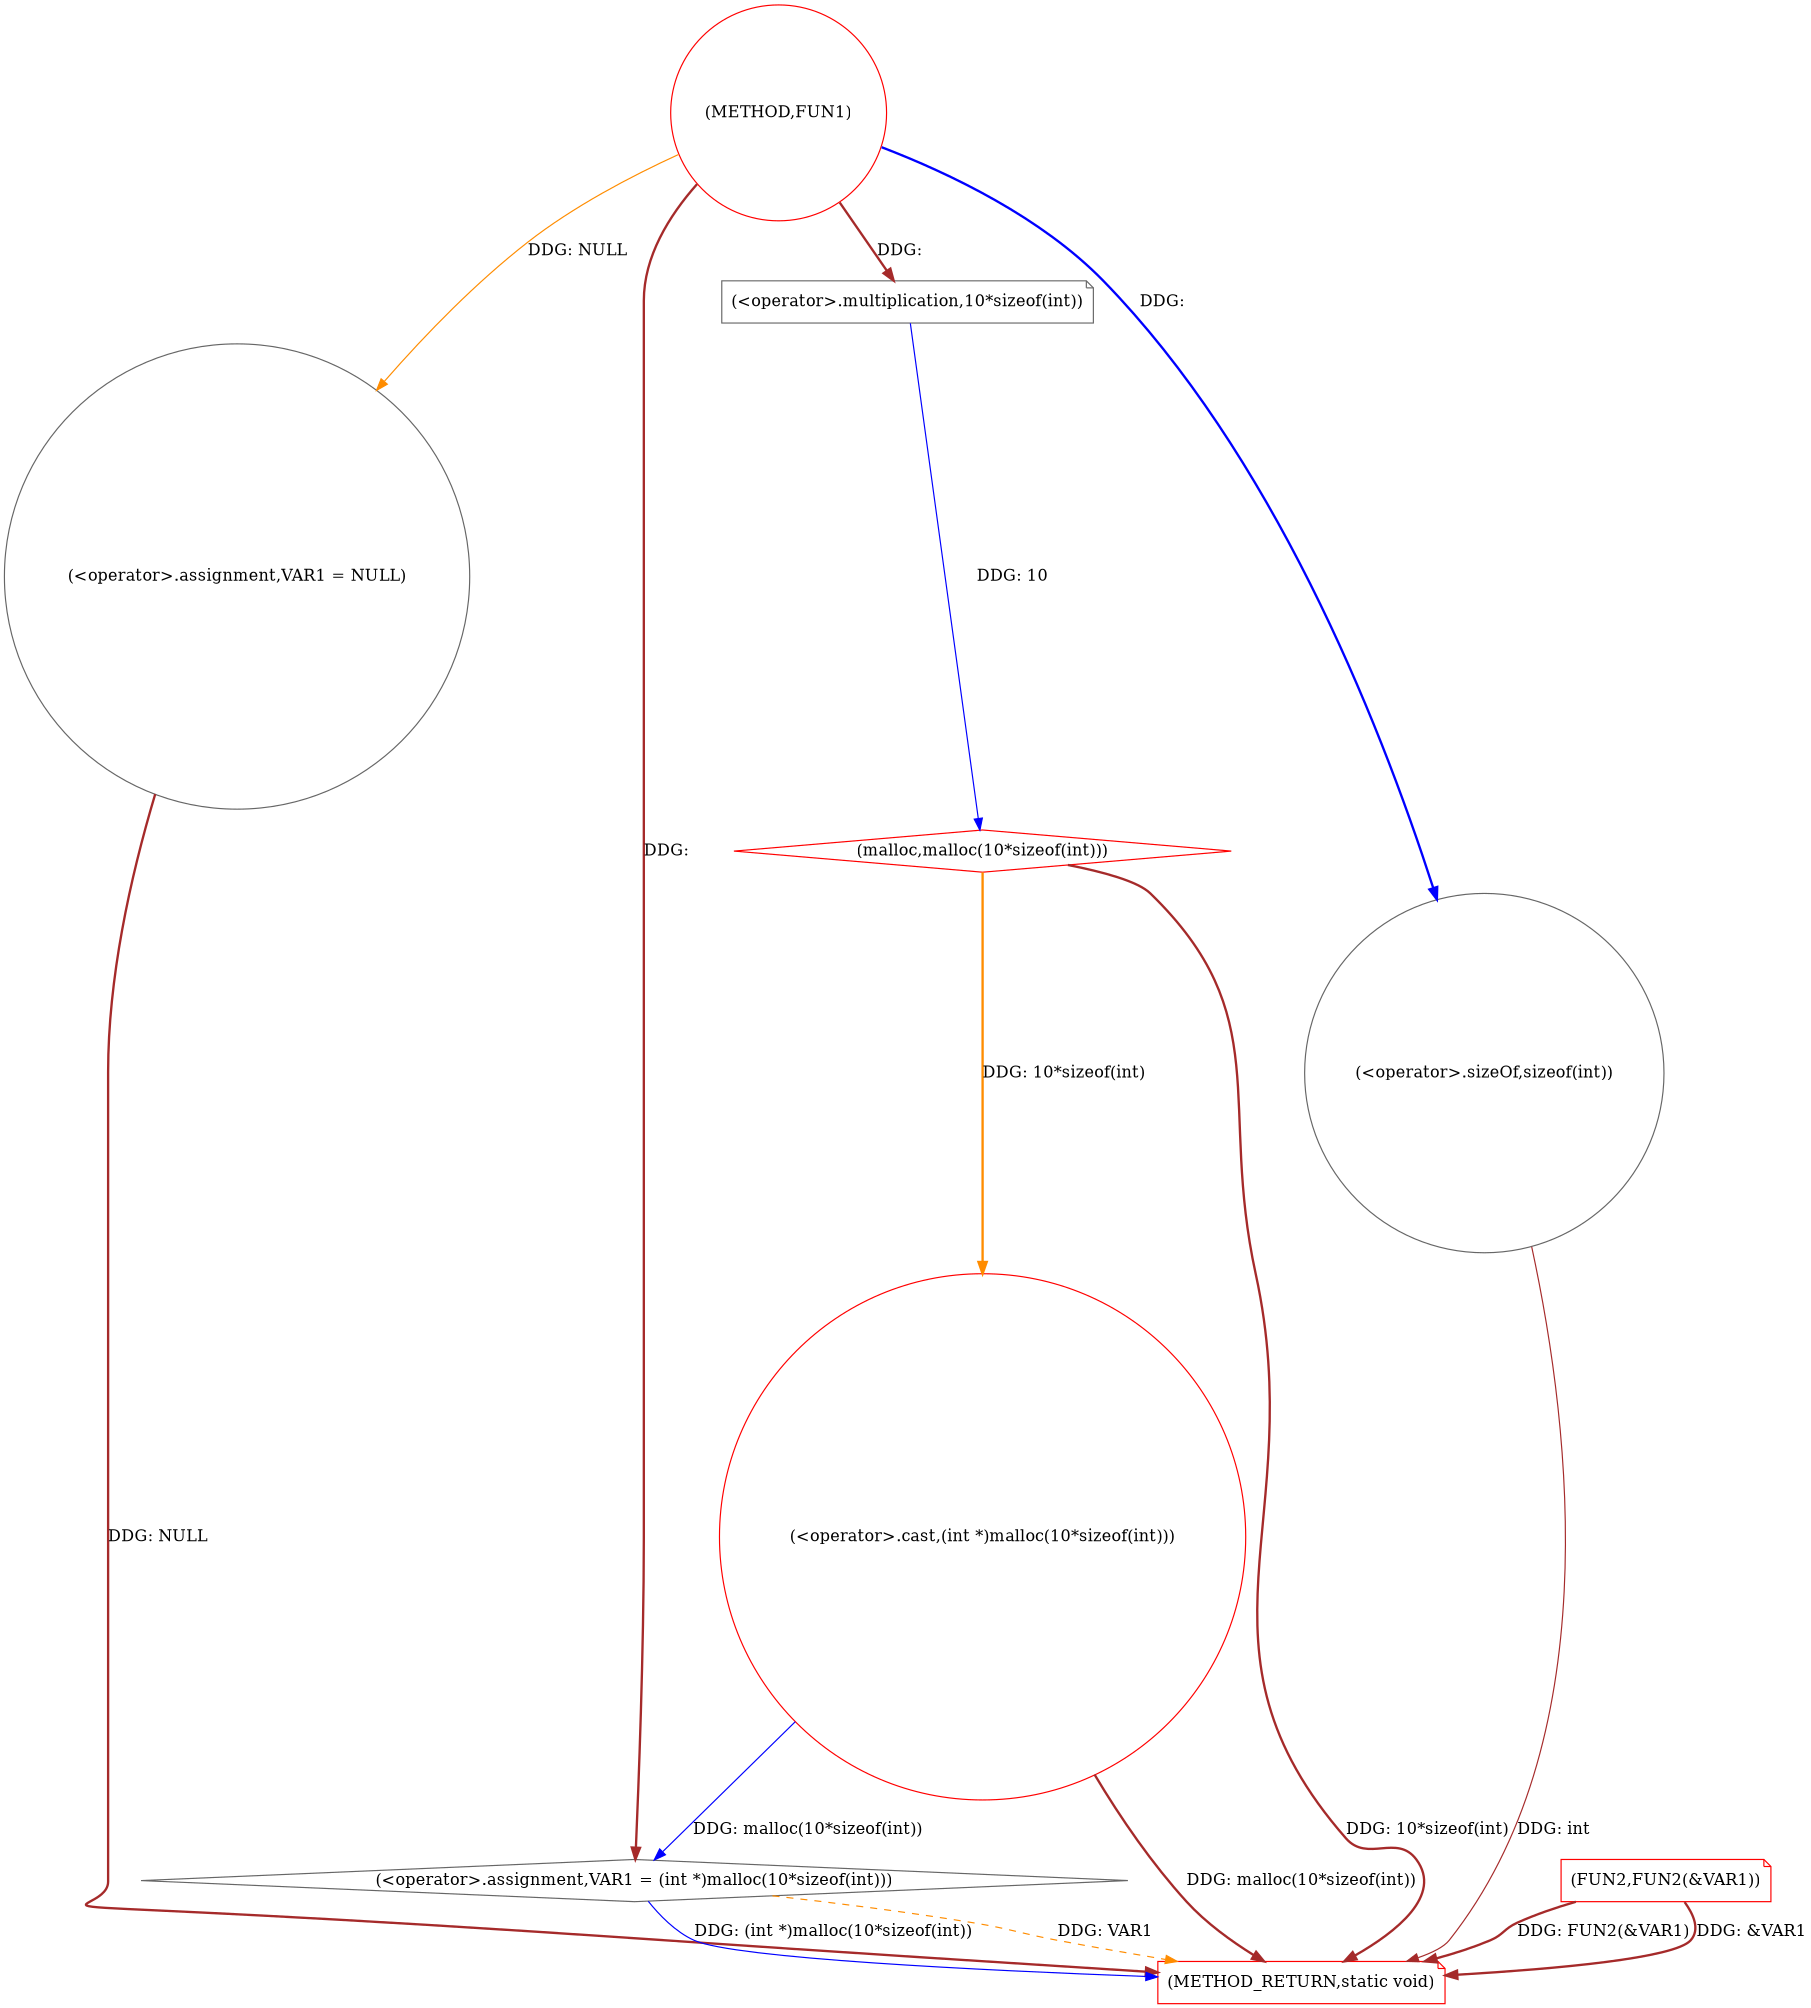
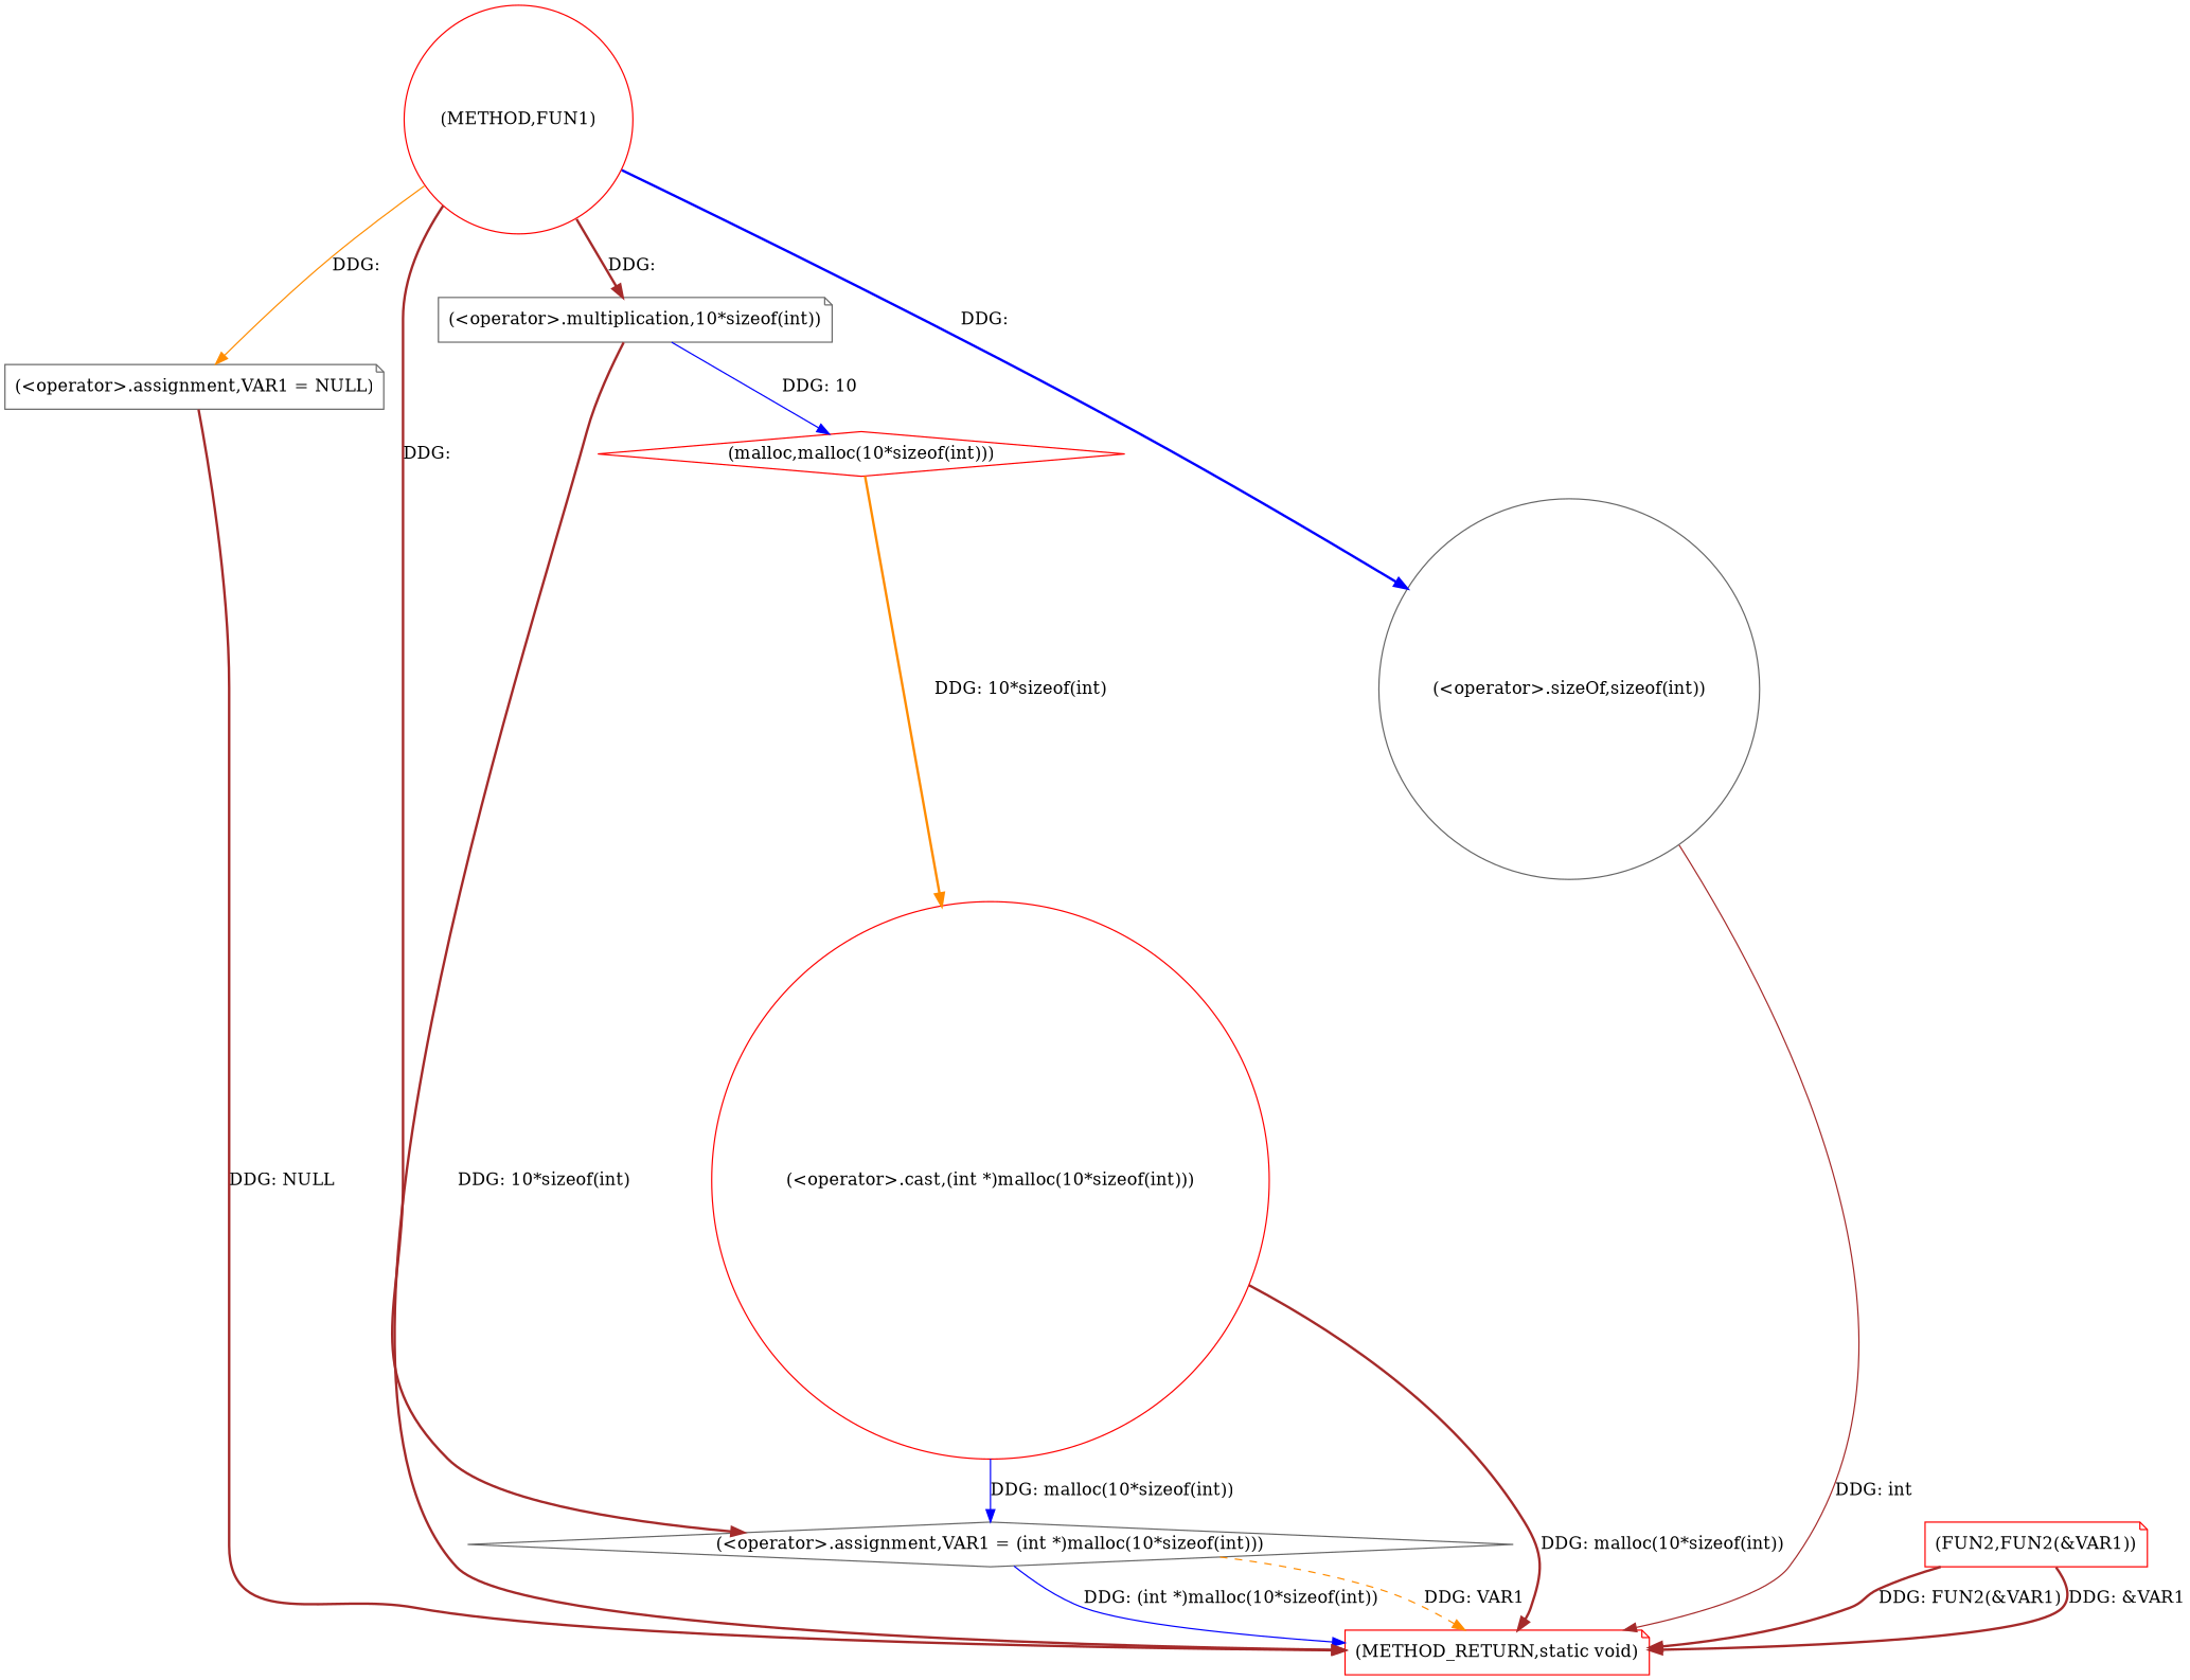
  digraph {
    node [color=red shape=circle]
    edge [color=brown style=bold]
    n1 [label="(METHOD,FUN1)"]
-   n2 [color=gray40 label="(<operator>.assignment,VAR1 = NULL)"]
+   n2 [color=gray40 label="(<operator>.assignment,VAR1 = NULL)" shape=note]
    n3 [color=gray40 label="(<operator>.assignment,VAR1 = (int *)malloc(10*sizeof(int)))" shape=diamond]
    n4 [color=gray40 label="(<operator>.multiplication,10*sizeof(int))" shape=note]
    n5 [color=gray40 label="(<operator>.sizeOf,sizeof(int))"]
    n6 [label="(METHOD_RETURN,static void)" shape=note]
    n7 [label="(malloc,malloc(10*sizeof(int)))" shape=diamond]
    n8 [label="(<operator>.cast,(int *)malloc(10*sizeof(int)))"]
    n9 [label="(FUN2,FUN2(&VAR1))" shape=note]
-   n1 -> n2 [color=darkorange label="DDG: NULL" style=solid]
+   n1 -> n2 [color=darkorange label="DDG: " style=solid]
    n1 -> n3 [label="DDG: "]
    n1 -> n4 [label="DDG: "]
    n1 -> n5 [color=blue label="DDG: "]
    n2 -> n6 [label="DDG: NULL"]
    n3 -> n6 [color=blue label="DDG: (int *)malloc(10*sizeof(int))" style=solid]
    n3 -> n6 [color=darkorange label="DDG: VAR1" style=dashed]
    n4 -> n7 [color=blue label="DDG: 10" style=solid]
    n5 -> n6 [label="DDG: int" style=solid]
-   n7 -> n6 [label="DDG: 10*sizeof(int)"]
+   n4 -> n6 [label="DDG: 10*sizeof(int)"]
    n7 -> n8 [color=darkorange label="DDG: 10*sizeof(int)"]
    n8 -> n3 [color=blue label="DDG: malloc(10*sizeof(int))" style=solid]
    n8 -> n6 [label="DDG: malloc(10*sizeof(int))"]
    n9 -> n6 [label="DDG: FUN2(&VAR1)"]
    n9 -> n6 [label="DDG: &VAR1"]
  }
